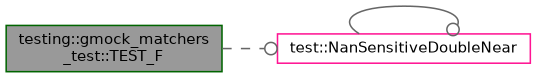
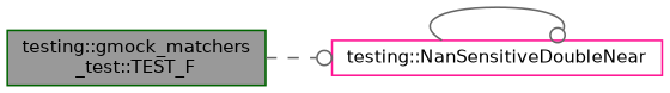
  digraph {
    rankdir=LR
    node [fontname=Helvetica fontsize=10 shape=box style=filled]
    edge [color=gray40 fontname=Helvetica fontsize=10 labelfontname=Helvetica labelfontsize=10 arrowhead=odot]
    n1 [color=darkgreen fillcolor=grey60 fontcolor=black height=0.2 label="testing::gmock_matchers\l_test::TEST_F" width=0.4]
-   n2 [color=deeppink fillcolor=white height=0.2 label="test::NanSensitiveDoubleNear" width=0.4]
+   n2 [color=deeppink fillcolor=white height=0.2 label="testing::NanSensitiveDoubleNear" width=0.4]
    n1 -> n2 [style=dashed]
    n2 -> n2 [style=solid]
  }
